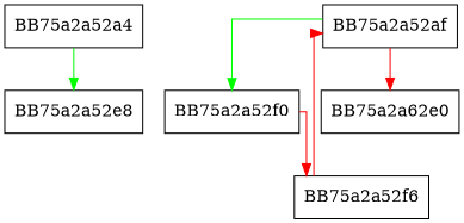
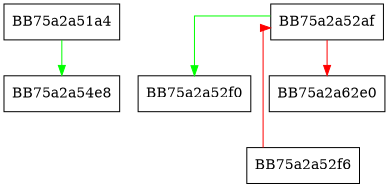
  digraph {
    splines=ortho
    node [shape=box]
    edge [color=red]
-   BB75a2a52a4
-   BB75a2a52e8
+   BB75a2a52a4 [label=BB75a2a51a4]
+   BB75a2a52e8 [label=BB75a2a54e8]
    BB75a2a52af
    BB75a2a52f0
    n5 [label=BB75a2a62e0]
    BB75a2a52f6
    BB75a2a52a4 -> BB75a2a52e8 [color=green]
    BB75a2a52af -> BB75a2a52f0 [color=green]
    BB75a2a52af -> n5
-   BB75a2a52f0 -> BB75a2a52f6
    BB75a2a52f6 -> BB75a2a52af
  }
